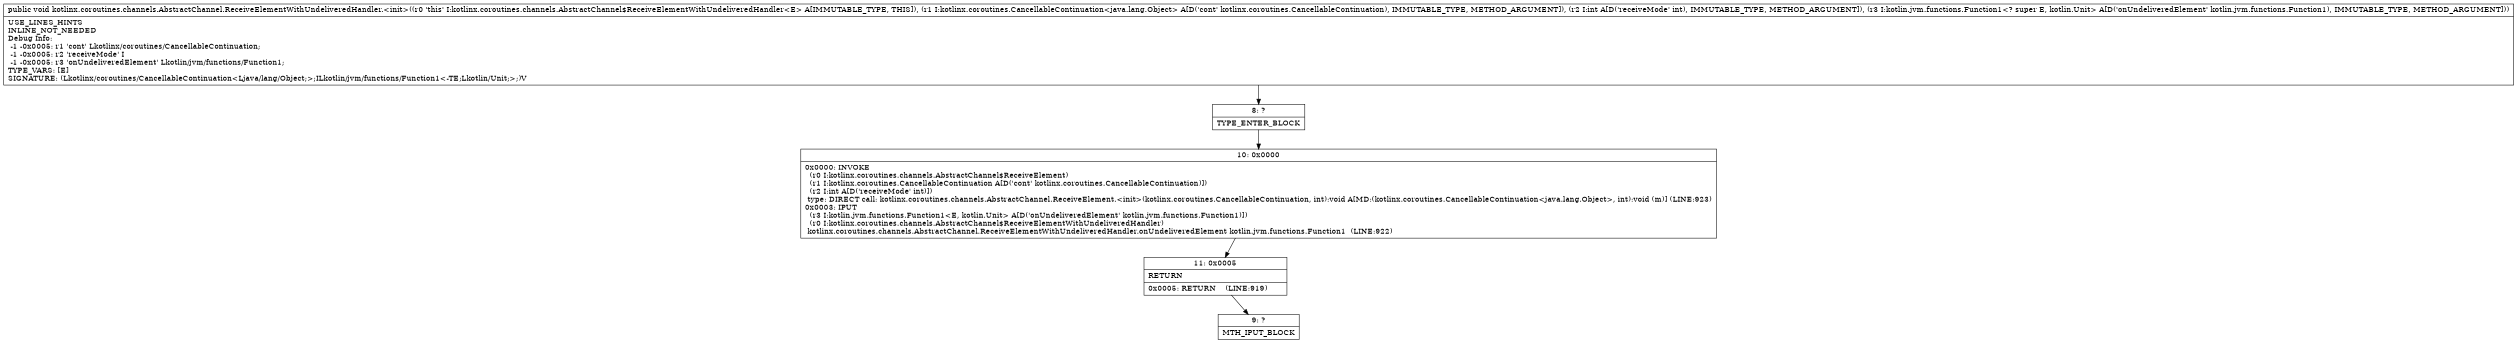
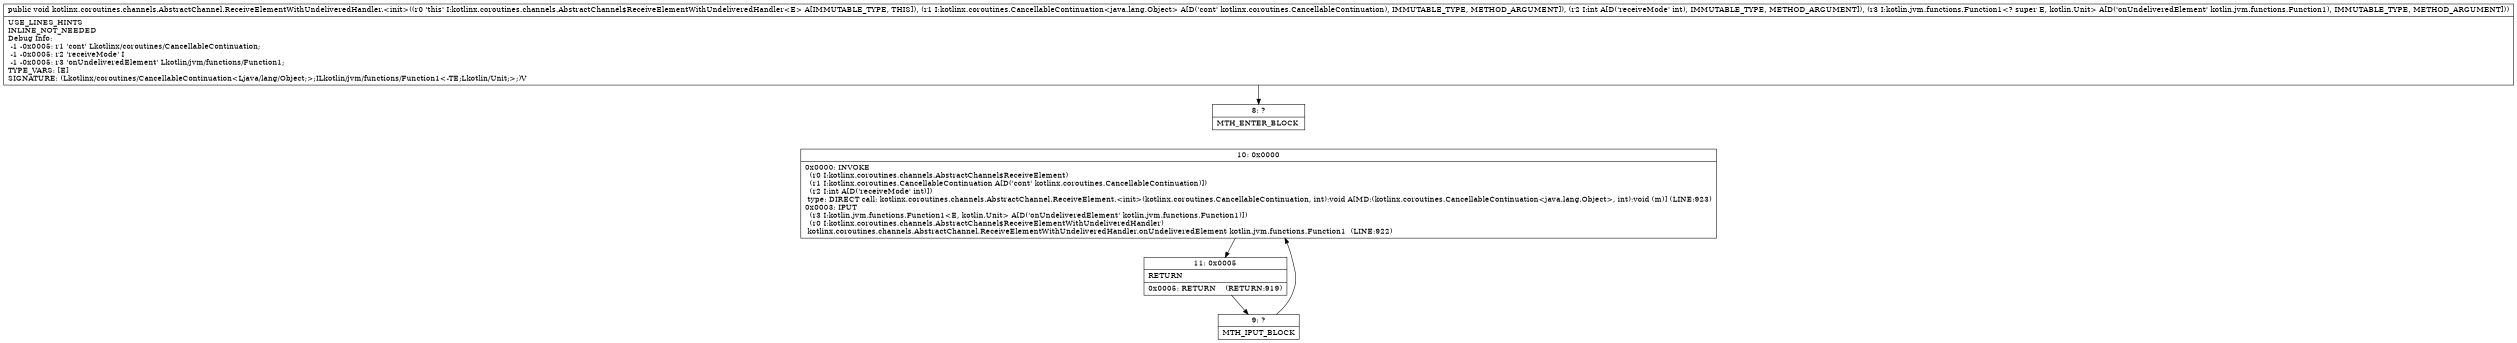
  digraph {
    node [shape=record]
-   n1 [label="{8\:\ ?|TYPE_ENTER_BLOCK\l}"]
+   n1 [label="{8\:\ ?|MTH_ENTER_BLOCK\l}"]
    n2 [label="{10\:\ 0x0000|0x0000: INVOKE  \l  (r0 I:kotlinx.coroutines.channels.AbstractChannel$ReceiveElement)\l  (r1 I:kotlinx.coroutines.CancellableContinuation A[D('cont' kotlinx.coroutines.CancellableContinuation)])\l  (r2 I:int A[D('receiveMode' int)])\l type: DIRECT call: kotlinx.coroutines.channels.AbstractChannel.ReceiveElement.\<init\>(kotlinx.coroutines.CancellableContinuation, int):void A[MD:(kotlinx.coroutines.CancellableContinuation\<java.lang.Object\>, int):void (m)] (LINE:923)\l0x0003: IPUT  \l  (r3 I:kotlin.jvm.functions.Function1\<E, kotlin.Unit\> A[D('onUndeliveredElement' kotlin.jvm.functions.Function1)])\l  (r0 I:kotlinx.coroutines.channels.AbstractChannel$ReceiveElementWithUndeliveredHandler)\l kotlinx.coroutines.channels.AbstractChannel.ReceiveElementWithUndeliveredHandler.onUndeliveredElement kotlin.jvm.functions.Function1  (LINE:922)\l}"]
-   n3 [label="{11\:\ 0x0005|RETURN\l|0x0005: RETURN    (LINE:919)\l}"]
+   n3 [label="{11\:\ 0x0005|RETURN\l|0x0005: RETURN    (RETURN:919)\l}"]
    n4 [label="{9\:\ ?|MTH_IPUT_BLOCK\l}"]
    n5 [label="{public void kotlinx.coroutines.channels.AbstractChannel.ReceiveElementWithUndeliveredHandler.\<init\>((r0 'this' I:kotlinx.coroutines.channels.AbstractChannel$ReceiveElementWithUndeliveredHandler\<E\> A[IMMUTABLE_TYPE, THIS]), (r1 I:kotlinx.coroutines.CancellableContinuation\<java.lang.Object\> A[D('cont' kotlinx.coroutines.CancellableContinuation), IMMUTABLE_TYPE, METHOD_ARGUMENT]), (r2 I:int A[D('receiveMode' int), IMMUTABLE_TYPE, METHOD_ARGUMENT]), (r3 I:kotlin.jvm.functions.Function1\<? super E, kotlin.Unit\> A[D('onUndeliveredElement' kotlin.jvm.functions.Function1), IMMUTABLE_TYPE, METHOD_ARGUMENT]))  | USE_LINES_HINTS\lINLINE_NOT_NEEDED\lDebug Info:\l  \-1 \-0x0005: r1 'cont' Lkotlinx\/coroutines\/CancellableContinuation;\l  \-1 \-0x0005: r2 'receiveMode' I\l  \-1 \-0x0005: r3 'onUndeliveredElement' Lkotlin\/jvm\/functions\/Function1;\lTYPE_VARS: [E]\lSIGNATURE: (Lkotlinx\/coroutines\/CancellableContinuation\<Ljava\/lang\/Object;\>;ILkotlin\/jvm\/functions\/Function1\<\-TE;Lkotlin\/Unit;\>;)V\l}"]
-   n1 -> n2
+   n4 -> n2
    n2 -> n3
    n3 -> n4
    n5 -> n1
  }
